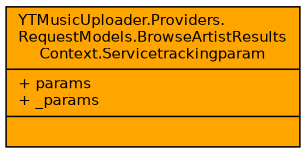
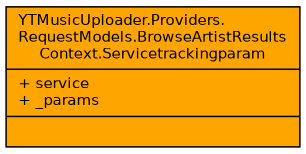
  digraph {
-   n1 [color=black fillcolor=orange fontcolor=black fontname=Helvetica fontsize=10 height=0.2 label="{YTMusicUploader.Providers.\lRequestModels.BrowseArtistResults\lContext.Servicetrackingparam\n|+ params\l+ _params\l|}" shape=record style=filled width=0.4]
+   n1 [color=black fillcolor=orange fontcolor=black fontname=Helvetica fontsize=10 height=0.2 label="{YTMusicUploader.Providers.\lRequestModels.BrowseArtistResults\lContext.Servicetrackingparam\n|+ service\l+ _params\l|}" shape=record style=filled width=0.4]
  }
